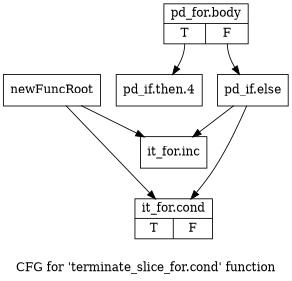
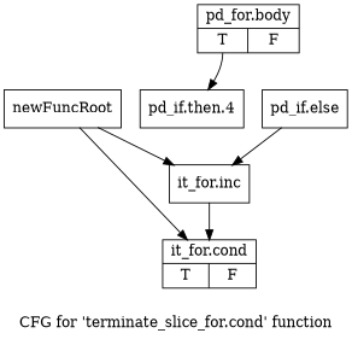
  digraph {
    label="CFG for 'terminate_slice_for.cond' function"
    node [shape=record]
    n1 [label="{newFuncRoot}"]
    n2 [label="{it_for.cond|{<s0>T|<s1>F}}"]
    n3 [label="{it_for.inc}"]
    n4 [label="{pd_for.body|{<s0>T|<s1>F}}"]
    n5 [label="{pd_if.then.4}"]
    n6 [label="{pd_if.else}"]
    n1 -> n2
    n1 -> n3
-   n6 -> n2
+   n3 -> n2
    n4 -> n5 [tailport=s0]
-   n4 -> n6 [tailport=s1]
    n6 -> n3
  }
